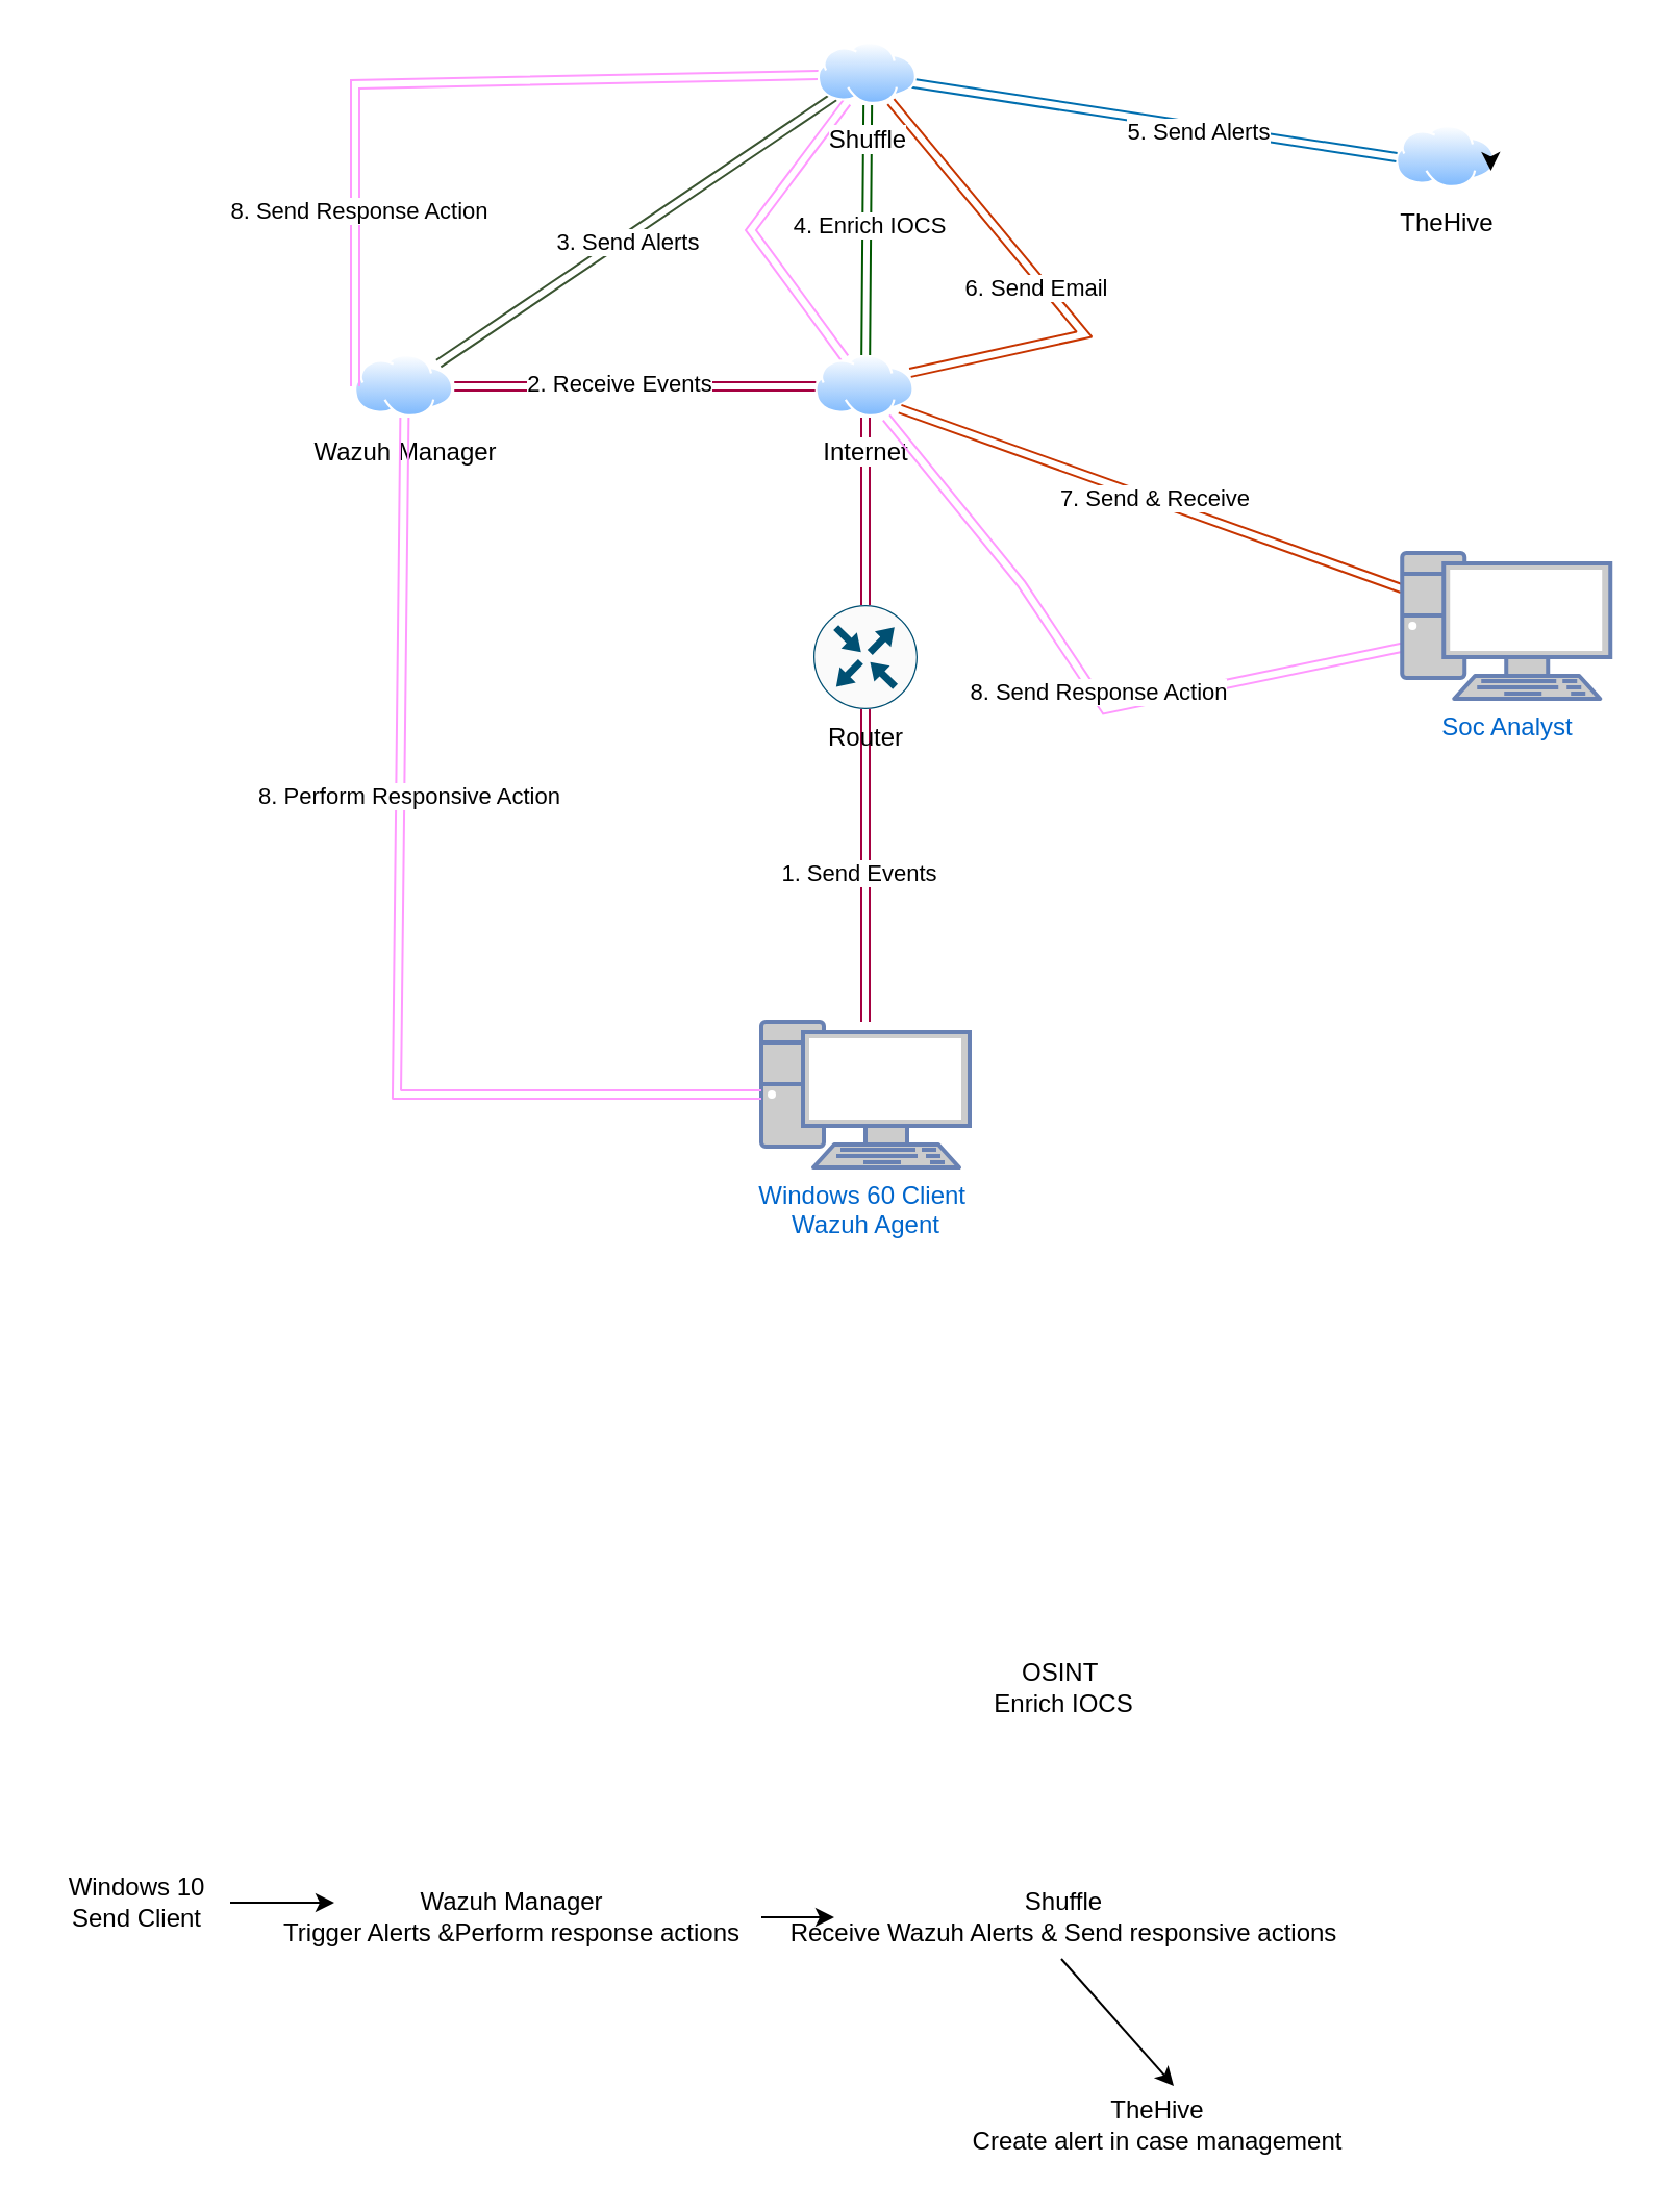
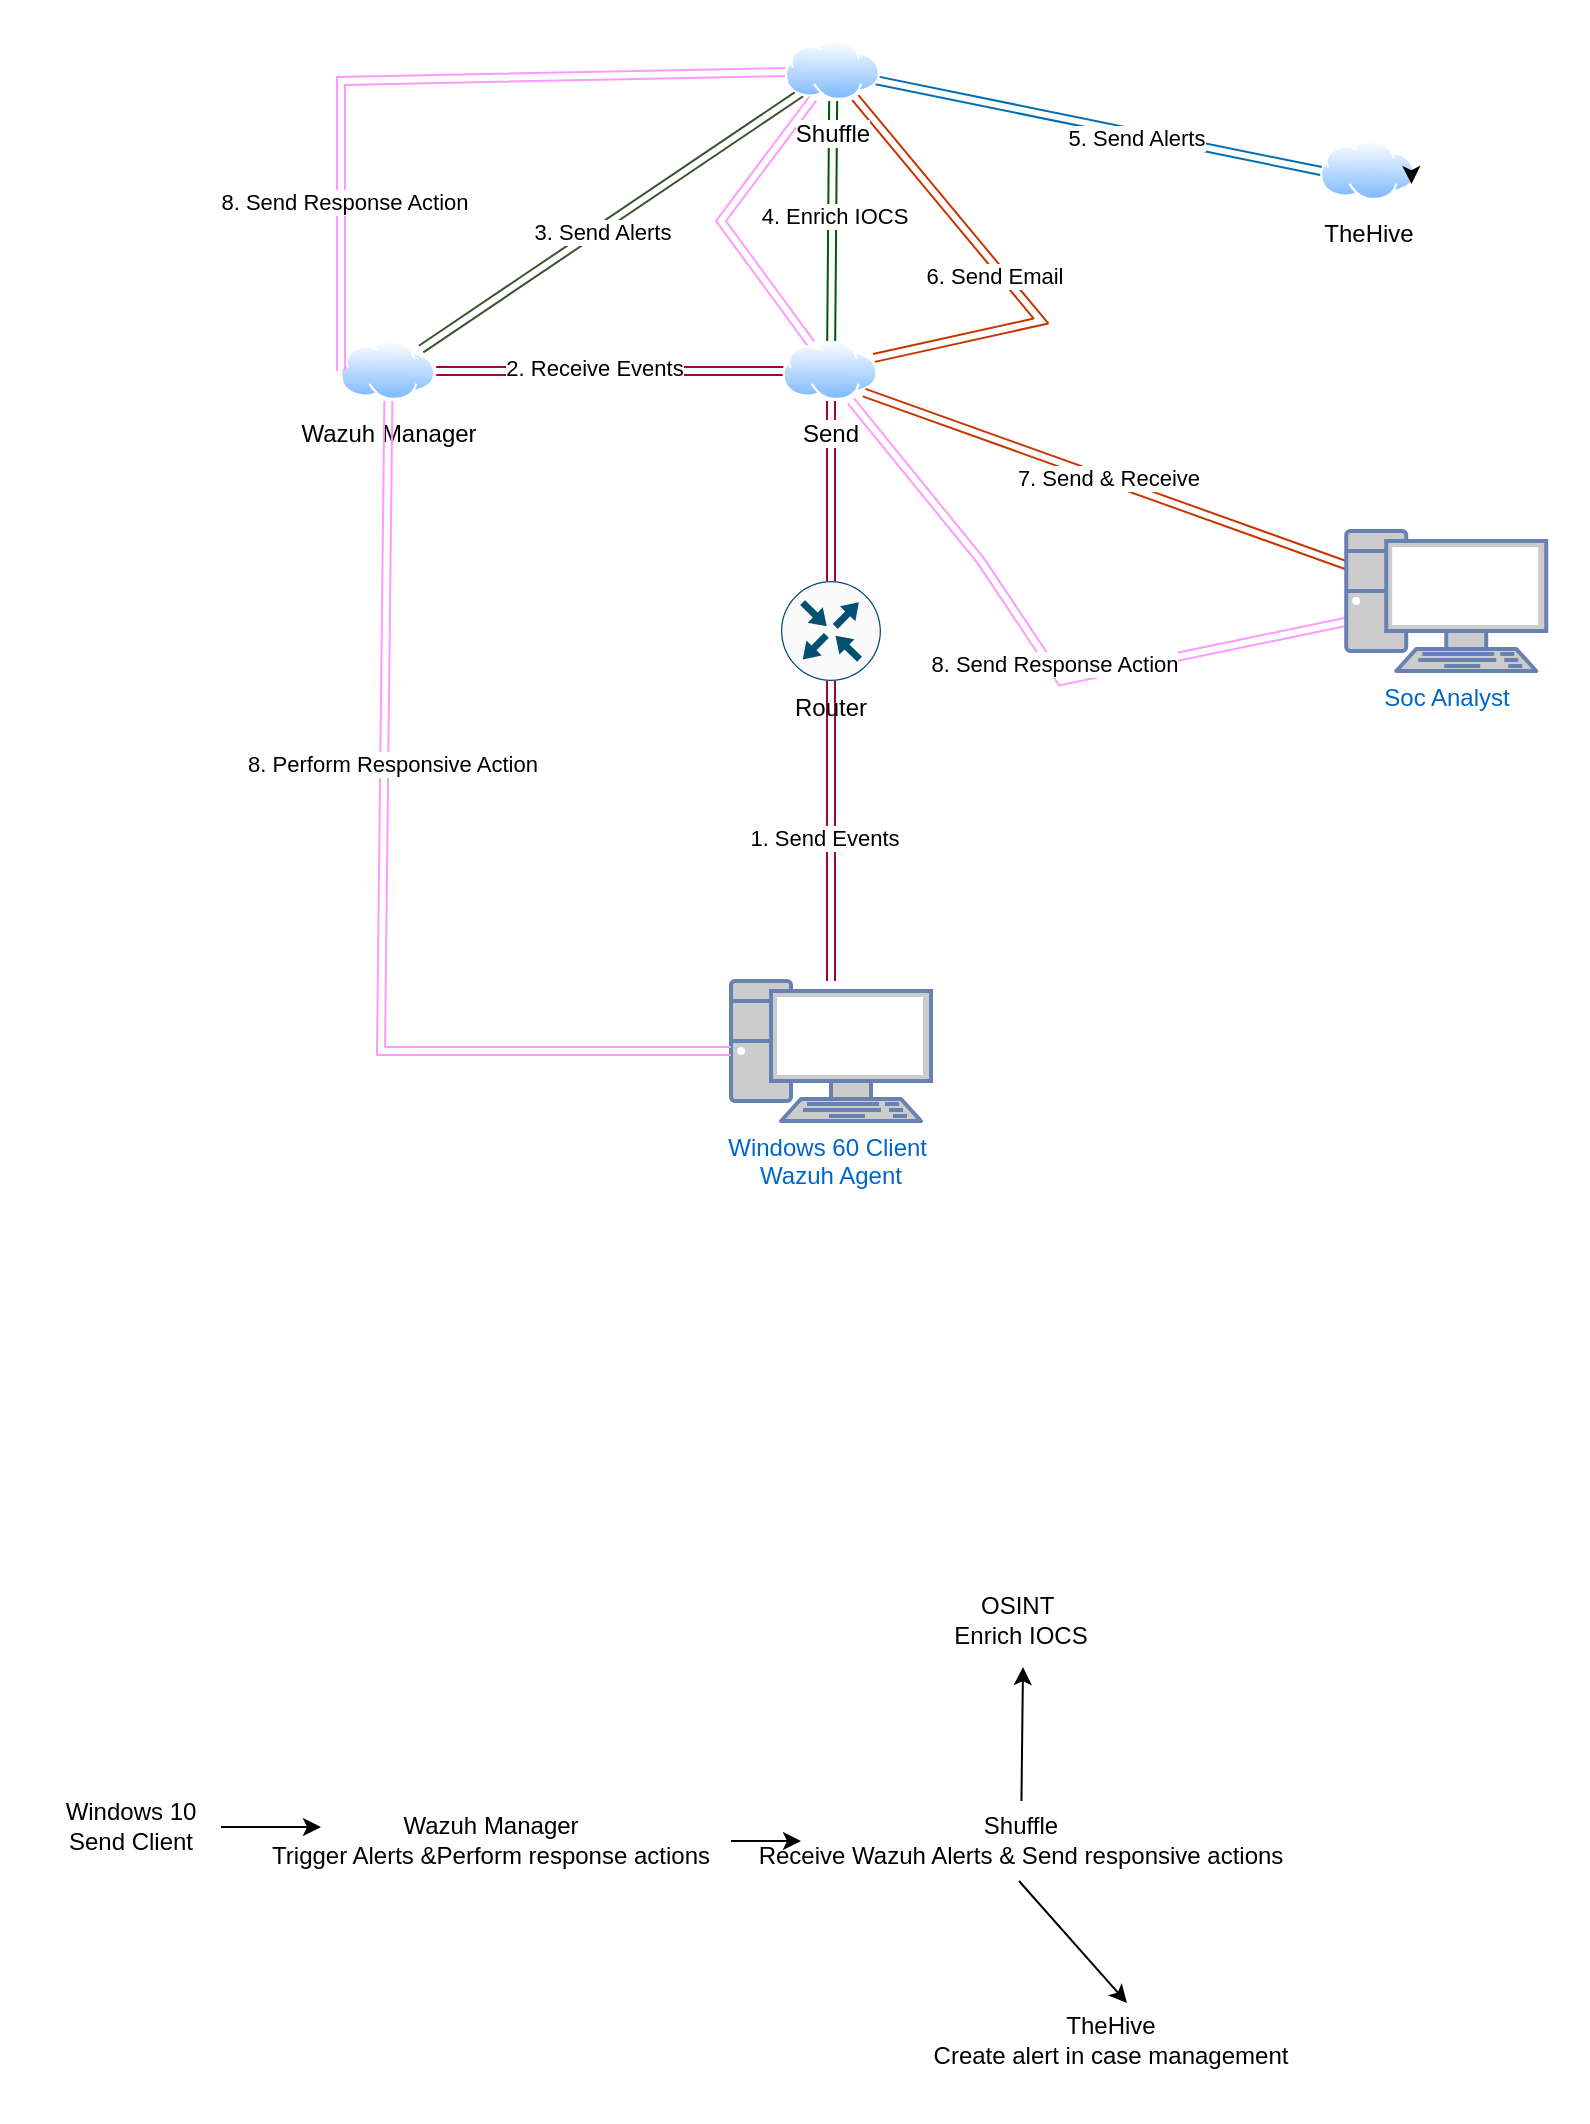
  <mxCell id="0" />
  <mxCell id="1" parent="0" />
  <mxCell id="2" value="" style="rounded=0;orthogonalLoop=1;jettySize=auto;html=1;startArrow=block;startFill=1;shape=link;fillColor=#d80073;strokeColor=#A50040;" edge="1" parent="1" source="4" target="6"><mxGeometry relative="1" as="geometry" /></mxCell>
  <mxCell id="3" value="1. Send Events" style="edgeLabel;html=1;align=center;verticalAlign=middle;resizable=0;points=[];" vertex="1" connectable="0" parent="2"><mxGeometry x="-0.04" y="4" relative="1" as="geometry"><mxPoint as="offset" /></mxGeometry></mxCell>
  <mxCell id="4" value="Windows 60 Client&amp;nbsp;&lt;div&gt;Wazuh Agent&lt;div&gt;&lt;br&gt;&lt;/div&gt;&lt;/div&gt;" style="fontColor=#0066CC;verticalAlign=top;verticalLabelPosition=bottom;labelPosition=center;align=center;html=1;outlineConnect=0;fillColor=#CCCCCC;strokeColor=#6881B3;gradientColor=none;gradientDirection=north;strokeWidth=2;shape=mxgraph.networks.pc;" vertex="1" parent="1"><mxGeometry x="365" y="490" width="100" height="70" as="geometry" /></mxCell>
  <mxCell id="5" style="edgeStyle=orthogonalEdgeStyle;rounded=0;orthogonalLoop=1;jettySize=auto;html=1;entryX=0.5;entryY=1;entryDx=0;entryDy=0;fillColor=#d80073;strokeColor=#A50040;shape=link;" edge="1" parent="1" source="6" target="10"><mxGeometry relative="1" as="geometry" /></mxCell>
  <mxCell id="6" value="Router&lt;div&gt;&lt;br&gt;&lt;/div&gt;" style="sketch=0;points=[[0.5,0,0],[1,0.5,0],[0.5,1,0],[0,0.5,0],[0.145,0.145,0],[0.856,0.145,0],[0.855,0.856,0],[0.145,0.855,0]];verticalLabelPosition=bottom;html=1;verticalAlign=top;aspect=fixed;align=center;pointerEvents=1;shape=mxgraph.cisco19.rect;prIcon=router;fillColor=#FAFAFA;strokeColor=#005073;" vertex="1" parent="1"><mxGeometry x="390" y="290" width="50" height="50" as="geometry" /></mxCell>
  <mxCell id="7" style="edgeStyle=orthogonalEdgeStyle;rounded=0;orthogonalLoop=1;jettySize=auto;html=1;shape=link;fillColor=#d80073;strokeColor=#A50040;" edge="1" parent="1" source="10" target="13"><mxGeometry relative="1" as="geometry" /></mxCell>
  <mxCell id="8" value="2. Receive Events" style="edgeLabel;html=1;align=center;verticalAlign=middle;resizable=0;points=[];" vertex="1" connectable="0" parent="7"><mxGeometry x="0.09" y="-2" relative="1" as="geometry"><mxPoint as="offset" /></mxGeometry></mxCell>
  <mxCell id="9" style="rounded=0;orthogonalLoop=1;jettySize=auto;html=1;shape=link;strokeColor=#FF99FF;" edge="1" parent="1" source="10" target="23"><mxGeometry relative="1" as="geometry"><Array as="points"><mxPoint x="360" y="110" /></Array></mxGeometry></mxCell>
- <mxCell id="10" value="Internet" style="image;aspect=fixed;perimeter=ellipsePerimeter;html=1;align=center;shadow=0;dashed=0;spacingTop=3;image=img/lib/active_directory/internet_cloud.svg;" vertex="1" parent="1"><mxGeometry x="391.19" y="170" width="47.62" height="30" as="geometry" /></mxCell>
+ <mxCell id="10" value="Send" style="image;aspect=fixed;perimeter=ellipsePerimeter;html=1;align=center;shadow=0;dashed=0;spacingTop=3;image=img/lib/active_directory/internet_cloud.svg;" vertex="1" parent="1"><mxGeometry x="391.19" y="170" width="47.62" height="30" as="geometry" /></mxCell>
  <mxCell id="11" style="rounded=0;orthogonalLoop=1;jettySize=auto;html=1;shape=link;fillColor=#6d8764;strokeColor=#3A5431;" edge="1" parent="1" source="13" target="23"><mxGeometry relative="1" as="geometry" /></mxCell>
  <mxCell id="12" value="3. Send Alerts" style="edgeLabel;html=1;align=center;verticalAlign=middle;resizable=0;points=[];" vertex="1" connectable="0" parent="11"><mxGeometry x="-0.059" y="-2" relative="1" as="geometry"><mxPoint as="offset" /></mxGeometry></mxCell>
  <mxCell id="13" value="Wazuh Manager" style="image;aspect=fixed;perimeter=ellipsePerimeter;html=1;align=center;shadow=0;dashed=0;spacingTop=3;image=img/lib/active_directory/internet_cloud.svg;" vertex="1" parent="1"><mxGeometry x="170" y="170" width="47.62" height="30" as="geometry" /></mxCell>
- <mxCell id="14" value="TheHive" style="image;aspect=fixed;perimeter=ellipsePerimeter;html=1;align=center;shadow=0;dashed=0;spacingTop=3;image=img/lib/active_directory/internet_cloud.svg;" vertex="1" parent="1"><mxGeometry x="670" y="60" width="47.62" height="30" as="geometry" /></mxCell>
+ <mxCell id="14" value="TheHive" style="image;aspect=fixed;perimeter=ellipsePerimeter;html=1;align=center;shadow=0;dashed=0;spacingTop=3;image=img/lib/active_directory/internet_cloud.svg;" vertex="1" parent="1"><mxGeometry x="660" y="70" width="47.62" height="30" as="geometry" /></mxCell>
  <mxCell id="15" style="rounded=0;orthogonalLoop=1;jettySize=auto;html=1;shape=link;fillColor=#008a00;strokeColor=#005700;" edge="1" parent="1" source="23" target="10"><mxGeometry relative="1" as="geometry" /></mxCell>
  <mxCell id="16" value="4. Enrich IOCS" style="edgeLabel;html=1;align=center;verticalAlign=middle;resizable=0;points=[];" vertex="1" connectable="0" parent="15"><mxGeometry x="-0.05" y="1" relative="1" as="geometry"><mxPoint as="offset" /></mxGeometry></mxCell>
  <mxCell id="17" style="rounded=0;orthogonalLoop=1;jettySize=auto;html=1;shape=link;fillColor=#1ba1e2;strokeColor=#006EAF;entryX=0;entryY=0.5;entryDx=0;entryDy=0;" edge="1" parent="1" target="14"><mxGeometry relative="1" as="geometry"><mxPoint x="434.004" y="38.896" as="sourcePoint" /><mxPoint x="642.38" y="169.999" as="targetPoint" /><Array as="points" /></mxGeometry></mxCell>
  <mxCell id="18" value="5. Send Alerts" style="edgeLabel;html=1;align=center;verticalAlign=middle;resizable=0;points=[];" vertex="1" connectable="0" parent="17"><mxGeometry x="0.192" y="-2" relative="1" as="geometry"><mxPoint as="offset" /></mxGeometry></mxCell>
  <mxCell id="19" style="rounded=0;orthogonalLoop=1;jettySize=auto;html=1;entryX=1;entryY=0.25;entryDx=0;entryDy=0;shape=link;fillColor=#fa6800;strokeColor=#C73500;" edge="1" parent="1" source="23" target="10"><mxGeometry relative="1" as="geometry"><Array as="points"><mxPoint x="520" y="160" /></Array></mxGeometry></mxCell>
  <mxCell id="20" value="6. Send Email" style="edgeLabel;html=1;align=center;verticalAlign=middle;resizable=0;points=[];" vertex="1" connectable="0" parent="19"><mxGeometry x="-0.016" y="-3" relative="1" as="geometry"><mxPoint x="-1" as="offset" /></mxGeometry></mxCell>
  <mxCell id="21" style="rounded=0;orthogonalLoop=1;jettySize=auto;html=1;entryX=0;entryY=0.5;entryDx=0;entryDy=0;shape=link;strokeColor=#FF99FF;" edge="1" parent="1" source="23" target="13"><mxGeometry relative="1" as="geometry"><Array as="points"><mxPoint x="170" y="40" /></Array></mxGeometry></mxCell>
  <mxCell id="22" value="8. Send Response Action" style="edgeLabel;html=1;align=center;verticalAlign=middle;resizable=0;points=[];" vertex="1" connectable="0" parent="21"><mxGeometry x="0.543" y="1" relative="1" as="geometry"><mxPoint as="offset" /></mxGeometry></mxCell>
  <mxCell id="23" value="Shuffle" style="image;aspect=fixed;perimeter=ellipsePerimeter;html=1;align=center;shadow=0;dashed=0;spacingTop=3;image=img/lib/active_directory/internet_cloud.svg;" vertex="1" parent="1"><mxGeometry x="392.38" y="20" width="47.62" height="30" as="geometry" /></mxCell>
  <mxCell id="24" style="rounded=0;orthogonalLoop=1;jettySize=auto;html=1;entryX=1;entryY=1;entryDx=0;entryDy=0;shape=link;fillColor=#fa6800;strokeColor=#C73500;" edge="1" parent="1" source="28" target="10"><mxGeometry relative="1" as="geometry" /></mxCell>
  <mxCell id="25" value="7. Send &amp;amp; Receive" style="edgeLabel;html=1;align=center;verticalAlign=middle;resizable=0;points=[];" vertex="1" connectable="0" parent="24"><mxGeometry x="-0.008" y="-1" relative="1" as="geometry"><mxPoint as="offset" /></mxGeometry></mxCell>
  <mxCell id="26" style="rounded=0;orthogonalLoop=1;jettySize=auto;html=1;entryX=0.75;entryY=1;entryDx=0;entryDy=0;fillColor=#f8cecc;gradientColor=#ea6b66;strokeColor=#FF99FF;shape=link;" edge="1" parent="1" source="28"><mxGeometry relative="1" as="geometry"><mxPoint x="600" y="326.38" as="sourcePoint" /><mxPoint x="424.986" y="199.997" as="targetPoint" /><Array as="points"><mxPoint x="530" y="340" /><mxPoint x="490" y="280" /></Array></mxGeometry></mxCell>
  <mxCell id="27" value="8. Send Response Action" style="edgeLabel;html=1;align=center;verticalAlign=middle;resizable=0;points=[];" vertex="1" connectable="0" parent="26"><mxGeometry x="-0.036" y="-2" relative="1" as="geometry"><mxPoint as="offset" /></mxGeometry></mxCell>
  <mxCell id="28" value="&lt;div&gt;&lt;div&gt;Soc Analyst&lt;/div&gt;&lt;/div&gt;" style="fontColor=#0066CC;verticalAlign=top;verticalLabelPosition=bottom;labelPosition=center;align=center;html=1;outlineConnect=0;fillColor=#CCCCCC;strokeColor=#6881B3;gradientColor=none;gradientDirection=north;strokeWidth=2;shape=mxgraph.networks.pc;" vertex="1" parent="1"><mxGeometry x="672.62" y="265" width="100" height="70" as="geometry" /></mxCell>
  <mxCell id="29" style="edgeStyle=orthogonalEdgeStyle;rounded=0;orthogonalLoop=1;jettySize=auto;html=1;exitX=0.5;exitY=1;exitDx=0;exitDy=0;" edge="1" parent="1" source="13" target="13"><mxGeometry relative="1" as="geometry" /></mxCell>
  <mxCell id="30" style="edgeStyle=orthogonalEdgeStyle;rounded=0;orthogonalLoop=1;jettySize=auto;html=1;exitX=1;exitY=0.5;exitDx=0;exitDy=0;entryX=1;entryY=0.75;entryDx=0;entryDy=0;" edge="1" parent="1" source="14" target="14"><mxGeometry relative="1" as="geometry" /></mxCell>
  <mxCell id="31" style="rounded=0;orthogonalLoop=1;jettySize=auto;html=1;entryX=0;entryY=0.5;entryDx=0;entryDy=0;entryPerimeter=0;shape=link;strokeColor=#FF99FF;" edge="1" parent="1" source="13" target="4"><mxGeometry relative="1" as="geometry"><Array as="points"><mxPoint x="190" y="525" /></Array></mxGeometry></mxCell>
  <mxCell id="32" value="8. Perform Responsive Action" style="edgeLabel;html=1;align=center;verticalAlign=middle;resizable=0;points=[];" vertex="1" connectable="0" parent="31"><mxGeometry x="-0.276" y="4" relative="1" as="geometry"><mxPoint as="offset" /></mxGeometry></mxCell>
  <mxCell id="33" style="edgeStyle=orthogonalEdgeStyle;rounded=0;orthogonalLoop=1;jettySize=auto;html=1;" edge="1" parent="1" source="34"><mxGeometry relative="1" as="geometry"><mxPoint x="160" y="913" as="targetPoint" /></mxGeometry></mxCell>
  <mxCell id="34" value="Windows 10&lt;br&gt;Send Client" style="text;html=1;align=center;verticalAlign=middle;resizable=0;points=[];autosize=1;strokeColor=none;fillColor=none;" vertex="1" parent="1"><mxGeometry y="893" width="90" height="40" as="geometry" x="20" /></mxCell>
  <mxCell id="35" style="edgeStyle=orthogonalEdgeStyle;rounded=0;orthogonalLoop=1;jettySize=auto;html=1;" edge="1" parent="1" source="36"><mxGeometry relative="1" as="geometry"><mxPoint x="400" y="920" as="targetPoint" /></mxGeometry></mxCell>
  <mxCell id="36" value="Wazuh Manager&lt;div&gt;Trigger Alerts &amp;amp;Perform response actions&lt;/div&gt;" style="text;html=1;align=center;verticalAlign=middle;resizable=0;points=[];autosize=1;strokeColor=none;fillColor=none;" vertex="1" parent="1"><mxGeometry x="125" y="900" width="240" height="40" as="geometry" /></mxCell>
+ <mxCell id="37" style="rounded=0;orthogonalLoop=1;jettySize=auto;html=1;entryX=0.511;entryY=1.075;entryDx=0;entryDy=0;entryPerimeter=0;" edge="1" parent="1" source="39" target="40"><mxGeometry relative="1" as="geometry"><mxPoint x="578.5" y="820" as="targetPoint" /></mxGeometry></mxCell>
  <mxCell id="38" style="rounded=0;orthogonalLoop=1;jettySize=auto;html=1;entryX=0.54;entryY=0.025;entryDx=0;entryDy=0;entryPerimeter=0;" edge="1" parent="1" target="41"><mxGeometry relative="1" as="geometry"><mxPoint x="565" y="1010" as="targetPoint" /><mxPoint x="509" y="940" as="sourcePoint" /></mxGeometry></mxCell>
  <mxCell id="39" value="Shuffle&lt;div&gt;Receive Wazuh Alerts &amp;amp; Send responsive actions&lt;/div&gt;" style="text;html=1;align=center;verticalAlign=middle;resizable=0;points=[];autosize=1;strokeColor=none;fillColor=none;" vertex="1" parent="1"><mxGeometry x="365" y="900" width="290" height="40" as="geometry" /></mxCell>
  <mxCell id="40" value="OSINT&amp;nbsp;&lt;div&gt;Enrich IOCS&lt;/div&gt;" style="text;html=1;align=center;verticalAlign=middle;resizable=0;points=[];autosize=1;strokeColor=none;fillColor=none;" vertex="1" parent="1"><mxGeometry x="465" y="790" width="90" height="40" as="geometry" /></mxCell>
  <mxCell id="41" value="TheHive&lt;div&gt;Create alert in case management&lt;/div&gt;" style="text;html=1;align=center;verticalAlign=middle;resizable=0;points=[];autosize=1;strokeColor=none;fillColor=none;" vertex="1" parent="1"><mxGeometry x="455" y="1000" width="200" height="40" as="geometry" /></mxCell>
